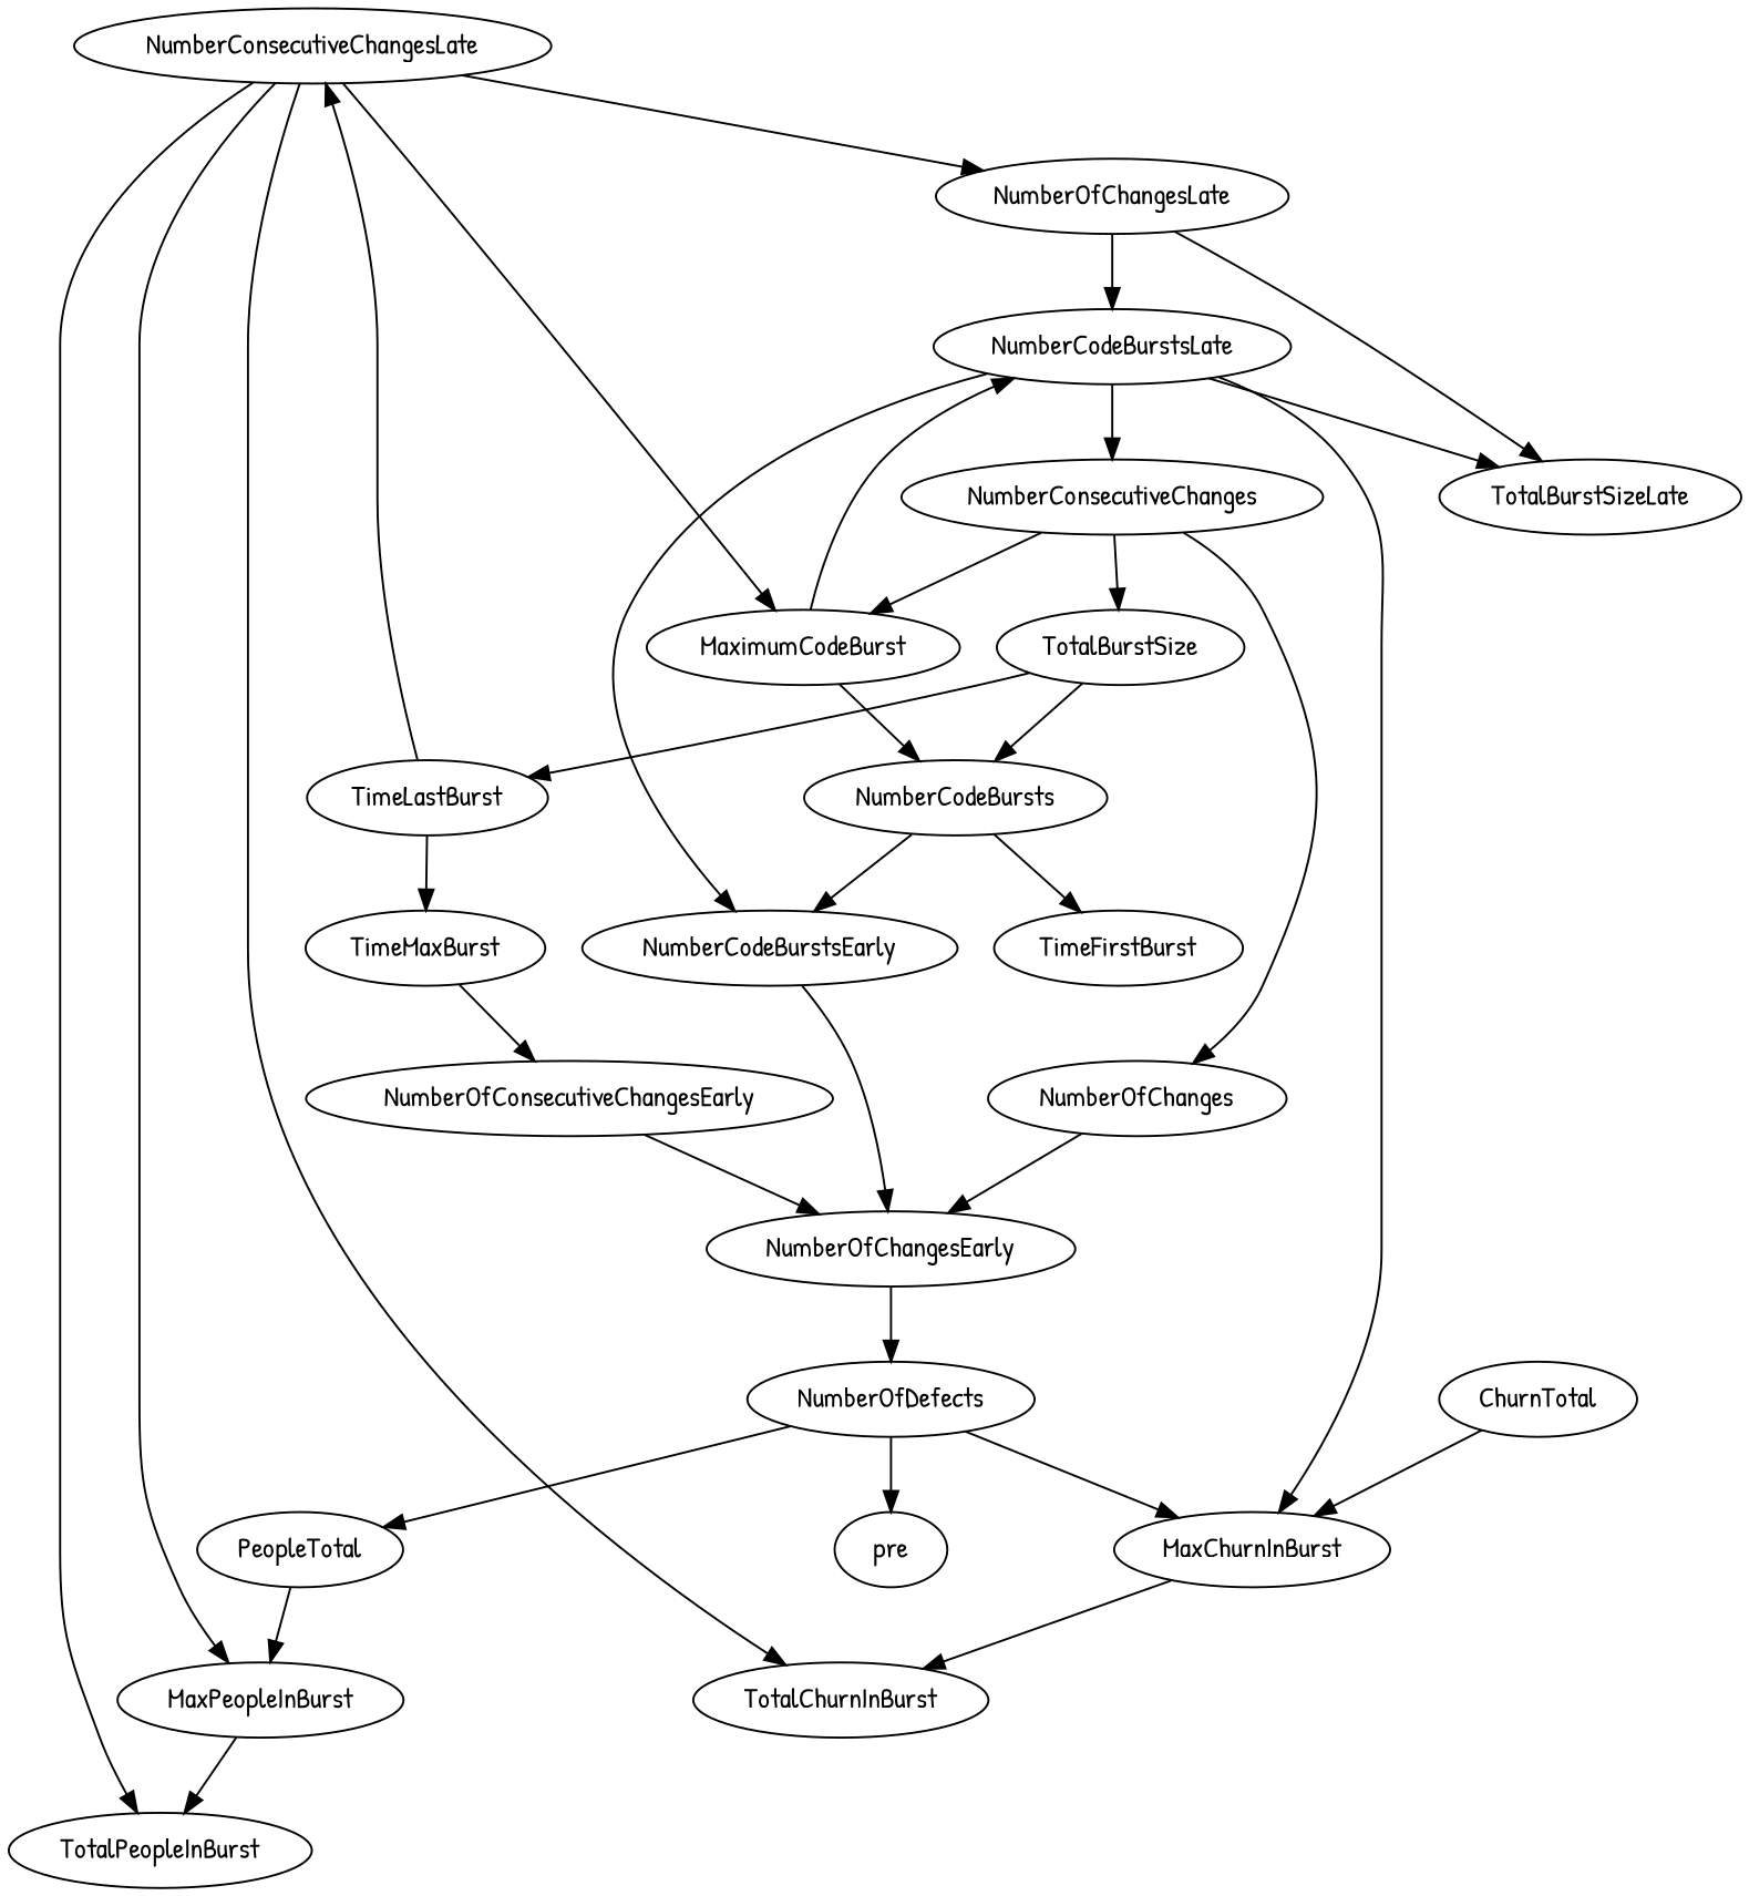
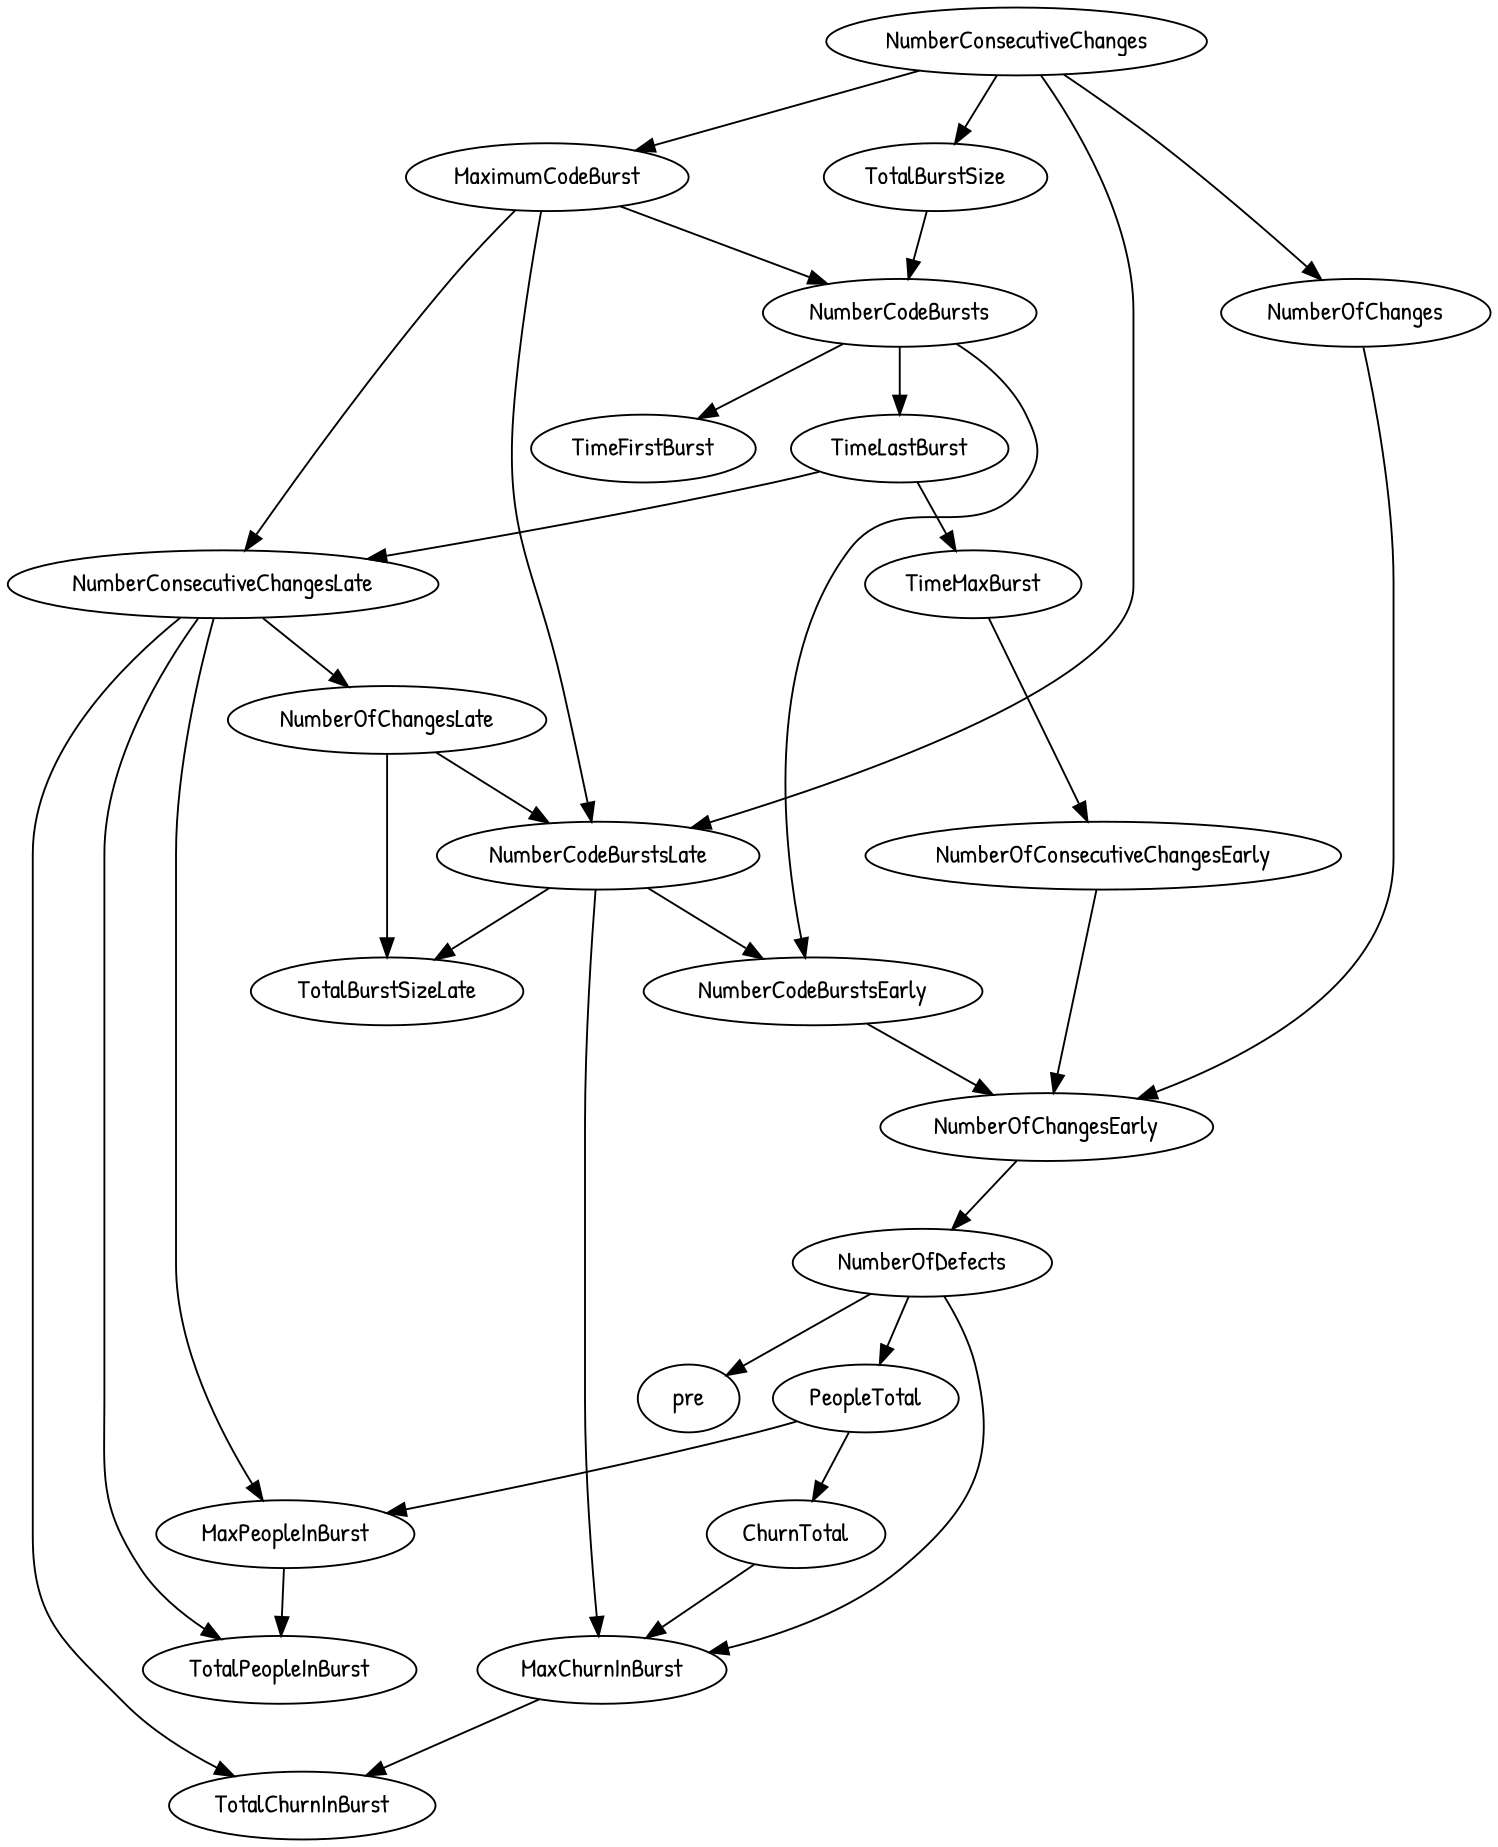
  digraph {
    fontname="Patrick Hand"
    node [fontname="Patrick Hand"]
    edge [fontname="Patrick Hand"]
    MaxPeopleInBurst
    TotalPeopleInBurst
    NumberCodeBurstsLate
    TotalBurstSizeLate
    MaxChurnInBurst
    NumberCodeBurstsEarly
    TotalChurnInBurst
    NumberOfChangesEarly
    NumberOfChangesLate
    NumberOfDefects
    NumberOfChanges
    PeopleTotal
    pre
    TimeMaxBurst
    NumberOfConsecutiveChangesEarly
    TimeLastBurst
    NumberConsecutiveChangesLate
    ChurnTotal
    MaximumCodeBurst
    NumberCodeBursts
    TimeFirstBurst
    TotalBurstSize
    NumberConsecutiveChanges
    MaxPeopleInBurst -> TotalPeopleInBurst
    NumberCodeBurstsLate -> TotalBurstSizeLate
    NumberCodeBurstsLate -> MaxChurnInBurst
    NumberCodeBurstsLate -> NumberCodeBurstsEarly
    MaxChurnInBurst -> TotalChurnInBurst
    NumberCodeBurstsEarly -> NumberOfChangesEarly
    NumberOfChangesEarly -> NumberOfDefects
    NumberOfChangesLate -> NumberCodeBurstsLate
    NumberOfChangesLate -> TotalBurstSizeLate
    NumberOfDefects -> MaxChurnInBurst
    NumberOfDefects -> PeopleTotal
    NumberOfDefects -> pre
    NumberOfChanges -> NumberOfChangesEarly
    PeopleTotal -> MaxPeopleInBurst
+   PeopleTotal -> ChurnTotal
    TimeMaxBurst -> NumberOfConsecutiveChangesEarly
    NumberOfConsecutiveChangesEarly -> NumberOfChangesEarly
    TimeLastBurst -> TimeMaxBurst
    TimeLastBurst -> NumberConsecutiveChangesLate
    NumberConsecutiveChangesLate -> MaxPeopleInBurst
    NumberConsecutiveChangesLate -> TotalPeopleInBurst
    NumberConsecutiveChangesLate -> TotalChurnInBurst
    NumberConsecutiveChangesLate -> NumberOfChangesLate
    ChurnTotal -> MaxChurnInBurst
    MaximumCodeBurst -> NumberCodeBurstsLate
-   NumberConsecutiveChangesLate -> MaximumCodeBurst
+   MaximumCodeBurst -> NumberConsecutiveChangesLate
    MaximumCodeBurst -> NumberCodeBursts
    NumberCodeBursts -> NumberCodeBurstsEarly
-   TotalBurstSize -> TimeLastBurst
+   NumberCodeBursts -> TimeLastBurst
    NumberCodeBursts -> TimeFirstBurst
    TotalBurstSize -> NumberCodeBursts
-   NumberCodeBurstsLate -> NumberConsecutiveChanges
+   NumberConsecutiveChanges -> NumberCodeBurstsLate
    NumberConsecutiveChanges -> NumberOfChanges
    NumberConsecutiveChanges -> MaximumCodeBurst
    NumberConsecutiveChanges -> TotalBurstSize
  }
